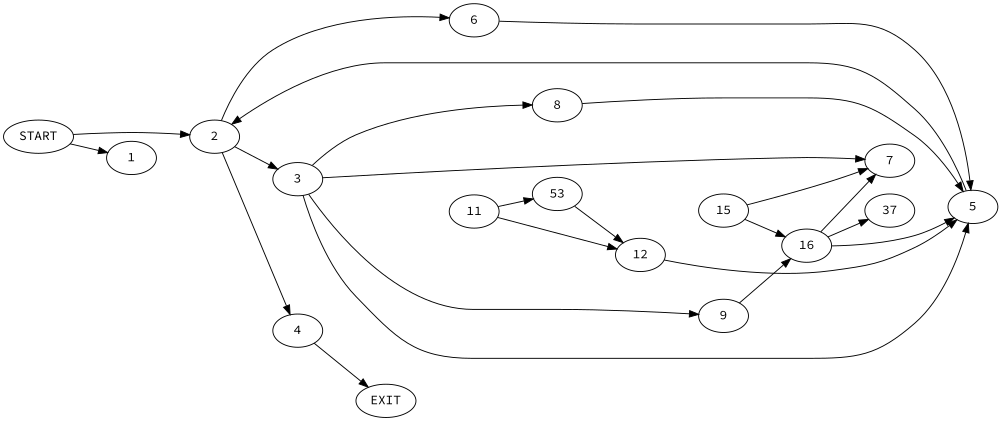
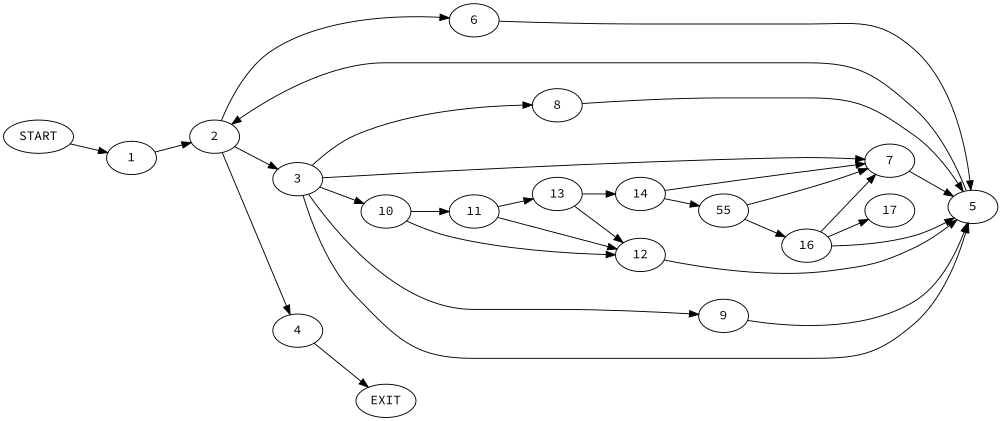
  digraph {
    fontname="Source Code Pro"
    rankdir=LR
    node [fontname="Source Code Pro"]
    edge [fontname="Source Code Pro"]
    n1 [label=START]
    1
    2
    n4 [label=EXIT]
    3
    4
    6
    5
    7
    8
    9
+   10
    11
    12
-   13 [label=53]
-   15
+   13
+   14
+   15 [label=55]
    16
-   17 [label=37]
+   17
    n1 -> 1
-   n1 -> 2
+   1 -> 2
    2 -> 3
    2 -> 4
    2 -> 6
    3 -> 5
    3 -> 7
    3 -> 8
    3 -> 9
+   3 -> 10
    4 -> n4
    6 -> 5
    5 -> 2
+   7 -> 5
    8 -> 5
-   9 -> 16
+   9 -> 5
+   10 -> 11
+   10 -> 12
    11 -> 12
    11 -> 13
    12 -> 5
    13 -> 12
+   13 -> 14
+   14 -> 7
+   14 -> 15
    15 -> 7
    15 -> 16
    16 -> 5
    16 -> 7
    16 -> 17
  }
